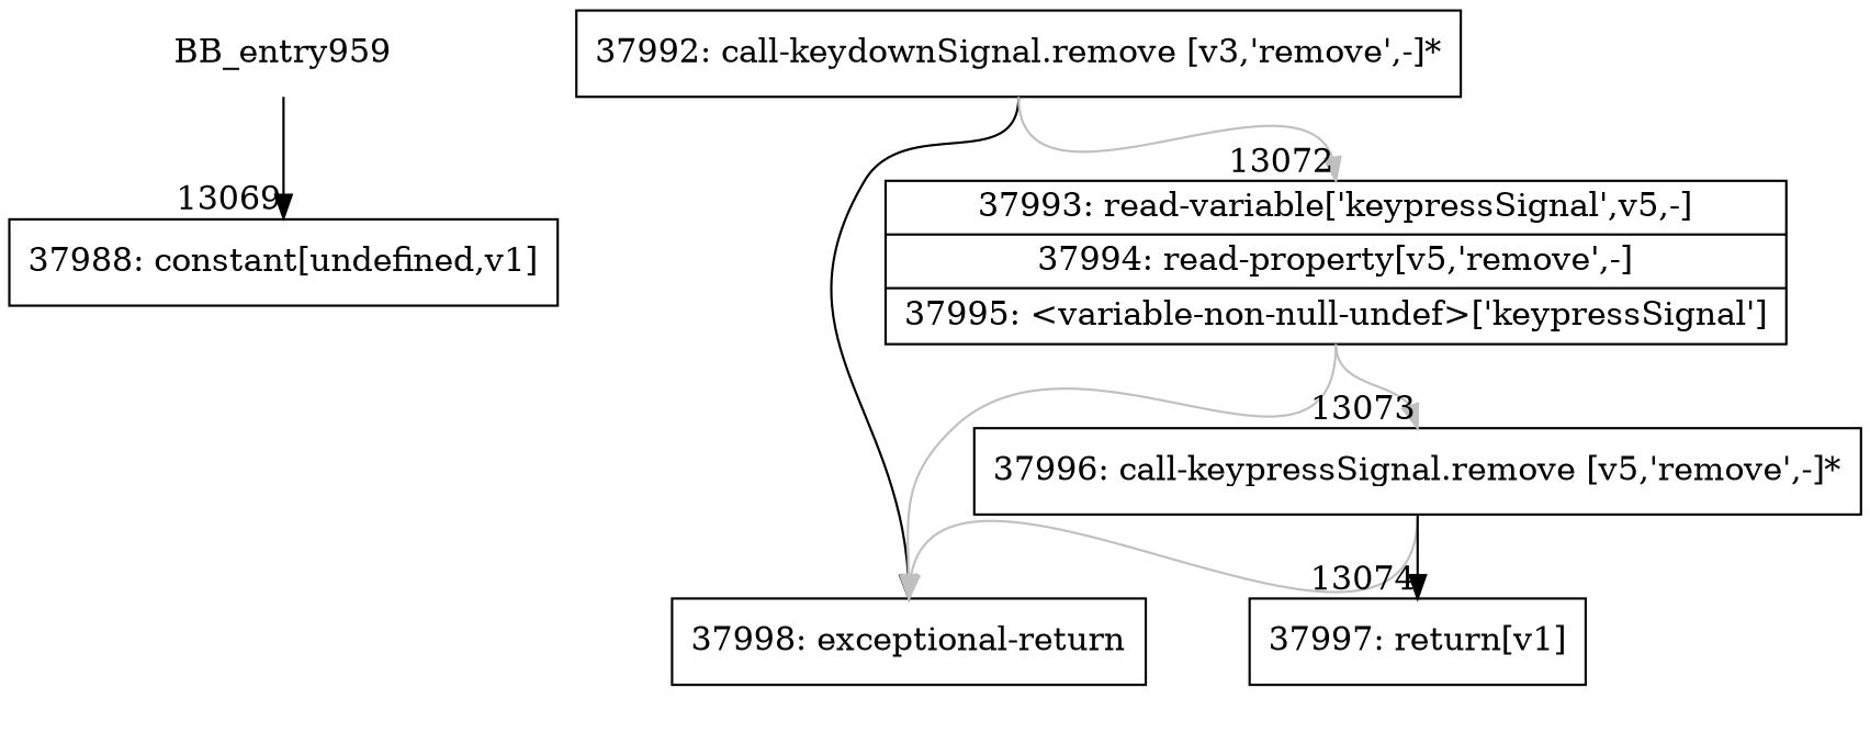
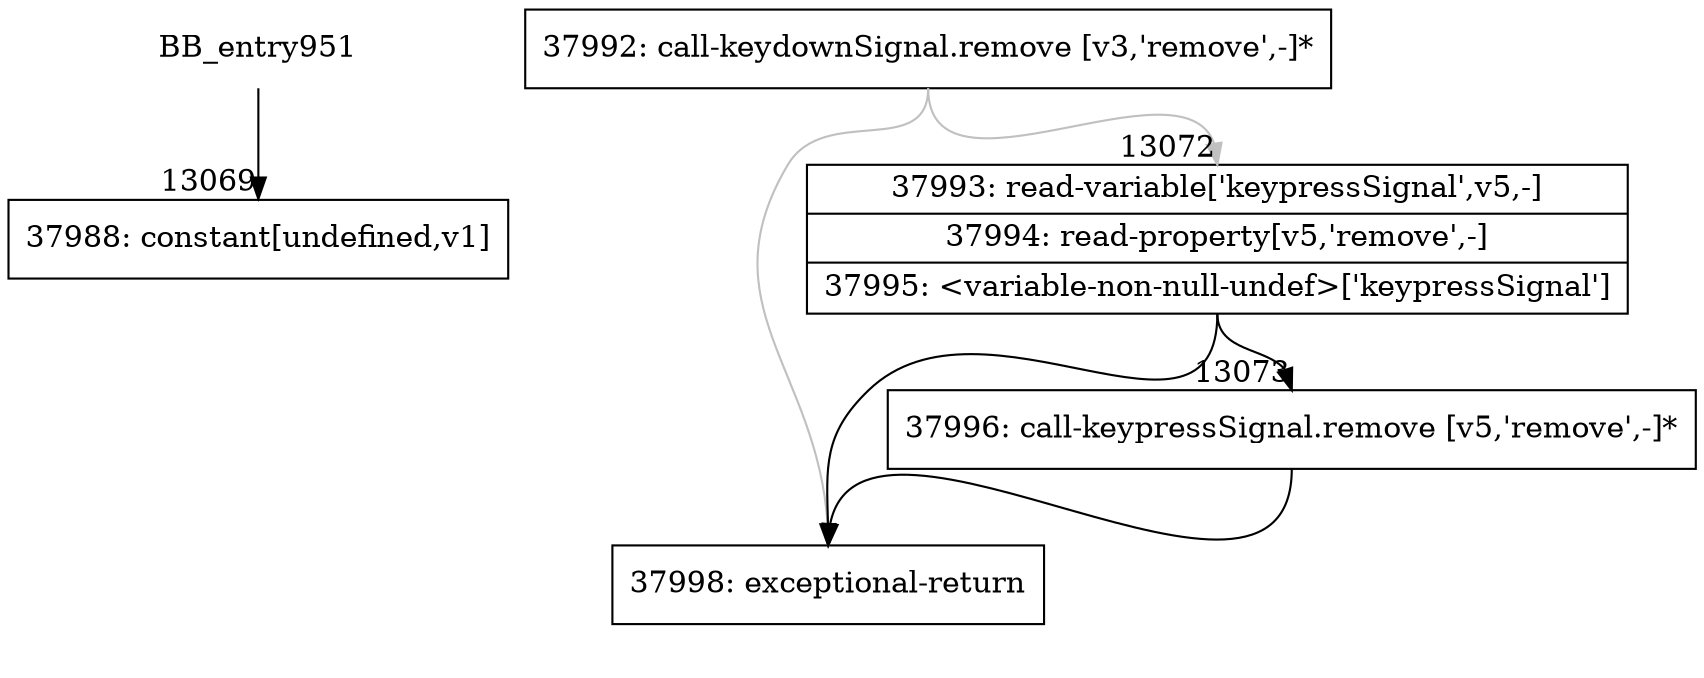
  digraph {
    rankdir=TD
    node [shape=record]
    edge [headport=n tailport=s color=gray]
-   BB_entry959 [shape=none]
+   BB_entry959 [shape=none label=BB_entry951]
    n2 [label="{37988: constant[undefined,v1]}"]
    n3 [label="{37992: call-keydownSignal.remove [v3,'remove',-]*}"]
    n4 [label="{37998: exceptional-return}"]
    n5 [label="{37993: read-variable['keypressSignal',v5,-]|37994: read-property[v5,'remove',-]|37995: \<variable-non-null-undef\>['keypressSignal']}"]
    n6 [label="{37996: call-keypressSignal.remove [v5,'remove',-]*}"]
-   n7 [label="{37997: return[v1]}"]
    BB_entry959 -> n2 [headlabel="    13069" color=""]
-   n3 -> n4 [color=black]
+   n3 -> n4
    n3 -> n5 [headlabel="      13072"]
-   n5 -> n4
-   n5 -> n6 [headlabel="      13073"]
-   n6 -> n4
-   n6 -> n7 [headlabel="      13074" color=""]
+   n5 -> n4 [color=black]
+   n5 -> n6 [headlabel="      13073" color=""]
+   n6 -> n4 [color=black]
  }
